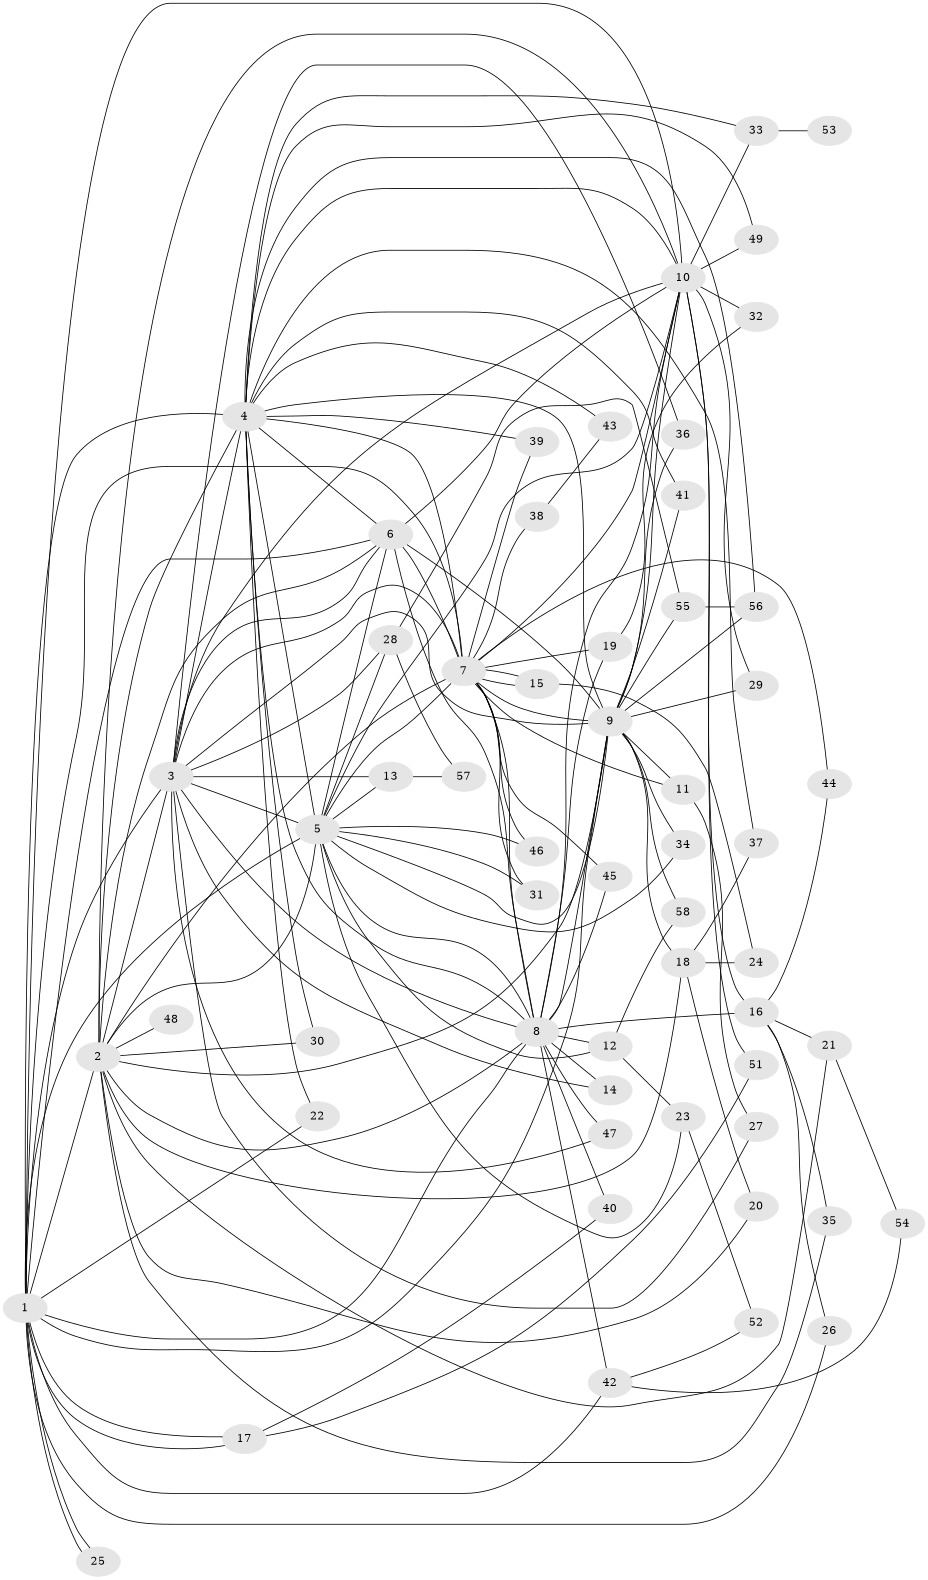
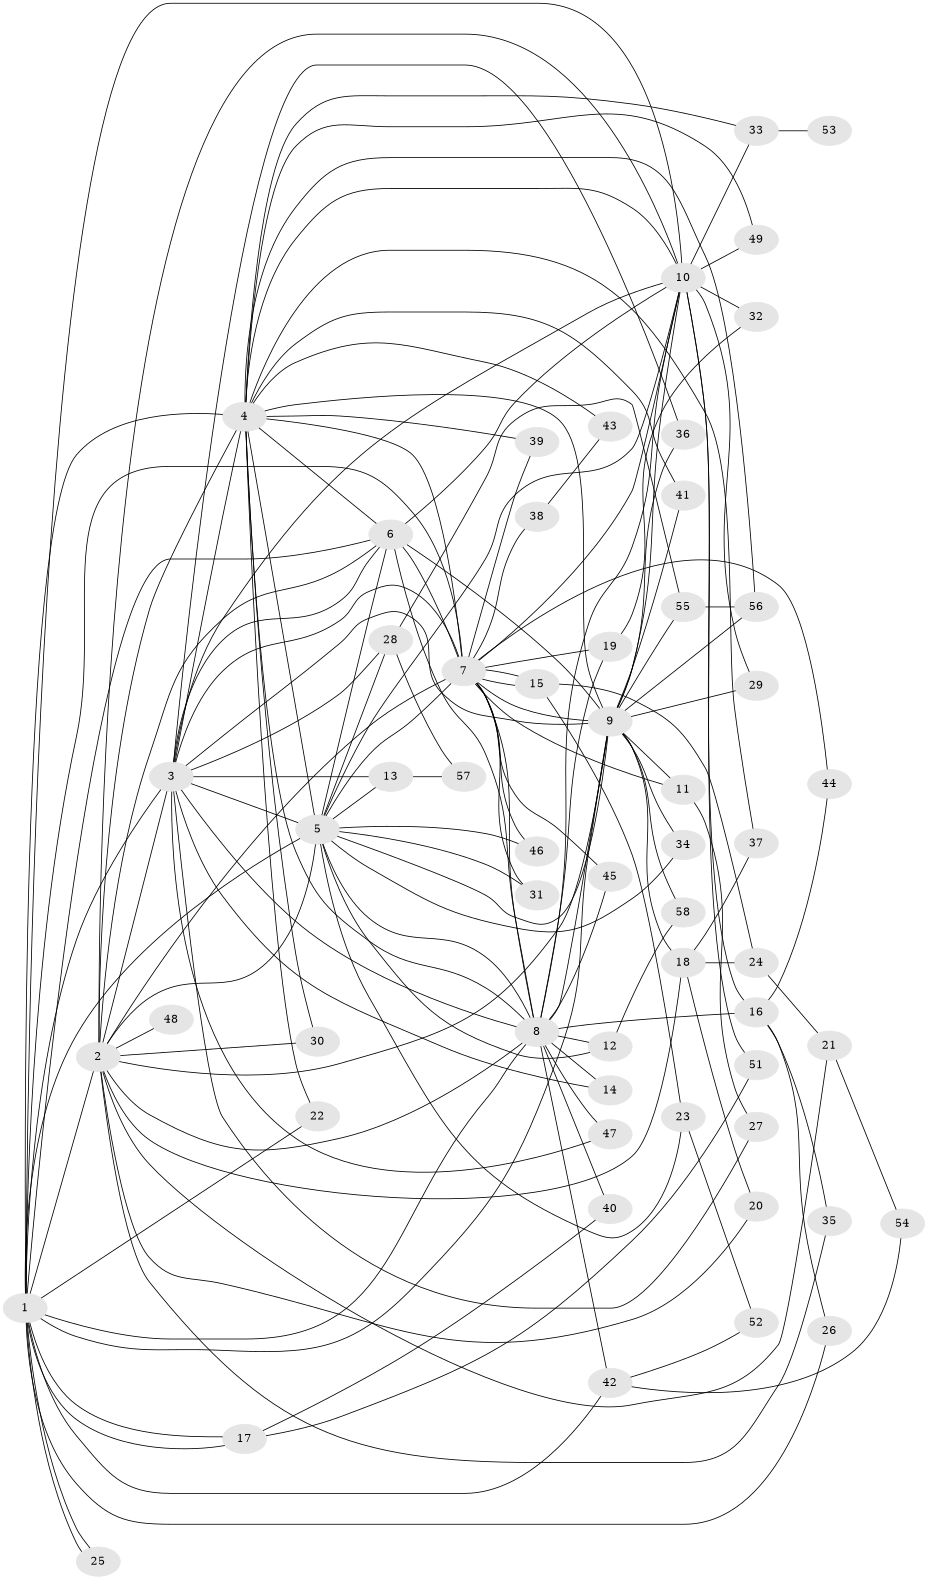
  graph {
    rankdir=LR
    node [color=gray90 style=filled]
    1
    2
    3
    4
    5
    6
    7
    8
    9
    10
    17
    22
    25
    26
    42
    18
    20
    21
    30
    35
    48
    13
    14
    27
    28
    36
    47
    33
    37
    39
    41
    43
    49
    56
    12
    23
    31
    34
    46
    11
    15
    19
    38
    44
    45
    16
    40
    29
    n49 [label=58]
    55
    32
    51
    54
    52
    24
    57
    53
    1 -- 2
    1 -- 3
    1 -- 4
    1 -- 5
    1 -- 6
    1 -- 7
    1 -- 8
    1 -- 9
    1 -- 10
    1 -- 17
    1 -- 17
    1 -- 22
    1 -- 25
    1 -- 25
    1 -- 26
    1 -- 42
    2 -- 3
    2 -- 4
    2 -- 5
    2 -- 6
    2 -- 7
    2 -- 8
    2 -- 9
    2 -- 10
    2 -- 18
    2 -- 20
    2 -- 21
    2 -- 30
    2 -- 35
    2 -- 48
    3 -- 4
    3 -- 5
    3 -- 6
    3 -- 7
    3 -- 8
    3 -- 9
    3 -- 10
    3 -- 13
    3 -- 14
    3 -- 27
    3 -- 28
    3 -- 36
    3 -- 47
    4 -- 5
    4 -- 6
    4 -- 7
    4 -- 8
    4 -- 9
    4 -- 10
    4 -- 22
    4 -- 30
    4 -- 33
    4 -- 37
    4 -- 39
    4 -- 41
    4 -- 43
    4 -- 49
    4 -- 56
    5 -- 6
    5 -- 7
    5 -- 8
    5 -- 9
    5 -- 10
    5 -- 13
    5 -- 28
    5 -- 12
    5 -- 23
    5 -- 31
    5 -- 34
    5 -- 46
    6 -- 7
    6 -- 8
    6 -- 9
    6 -- 10
    7 -- 8
    7 -- 9
    7 -- 10
    7 -- 39
    7 -- 31
    7 -- 46
    7 -- 11
    7 -- 15
    7 -- 15
    7 -- 19
    7 -- 38
    7 -- 44
    7 -- 45
    8 -- 9
    8 -- 10
    8 -- 42
    8 -- 14
    8 -- 47
    8 -- 12
    8 -- 19
    8 -- 45
    8 -- 16
    8 -- 40
    9 -- 10
    9 -- 18
    9 -- 36
    9 -- 41
    9 -- 56
    9 -- 34
    9 -- 11
    9 -- 29
    9 -- n49
    9 -- 55
    10 -- 33
    10 -- 49
    10 -- 16
    10 -- 29
    10 -- 32
    10 -- 51
    17 -- 40
    17 -- 51
    42 -- 54
    42 -- 52
    18 -- 20
    18 -- 37
    18 -- 24
    21 -- 54
    13 -- 57
    28 -- 55
    28 -- 57
    33 -- 53
    12 -- n49
    23 -- 52
    11 -- 27
-   12 -- 23
+   15 -- 23
    15 -- 24
    19 -- 32
    38 -- 43
    16 -- 26
-   16 -- 21
+   24 -- 21
    16 -- 35
    16 -- 44
    55 -- 56
  }
